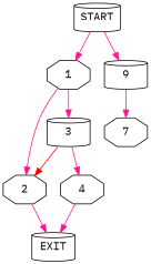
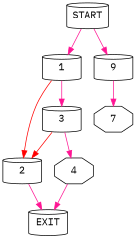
  digraph {
    fontname="IBM Plex Mono"
    node [fontname="IBM Plex Mono" shape=cylinder]
    edge [color=deeppink fontname="IBM Plex Mono"]
    n1 [label=START]
-   1 [shape=octagon]
+   1
    n3 [label=9]
-   2 [shape=octagon]
+   2
    3
    7 [shape=octagon]
    n7 [label=EXIT]
    4 [shape=octagon]
    n1 -> 1
    n1 -> n3
-   1 -> 2
+   1 -> 2 [color=red]
    1 -> 3
    n3 -> 7
    2 -> n7
    3 -> 2 [color=red]
    3 -> 4
    4 -> n7
  }
